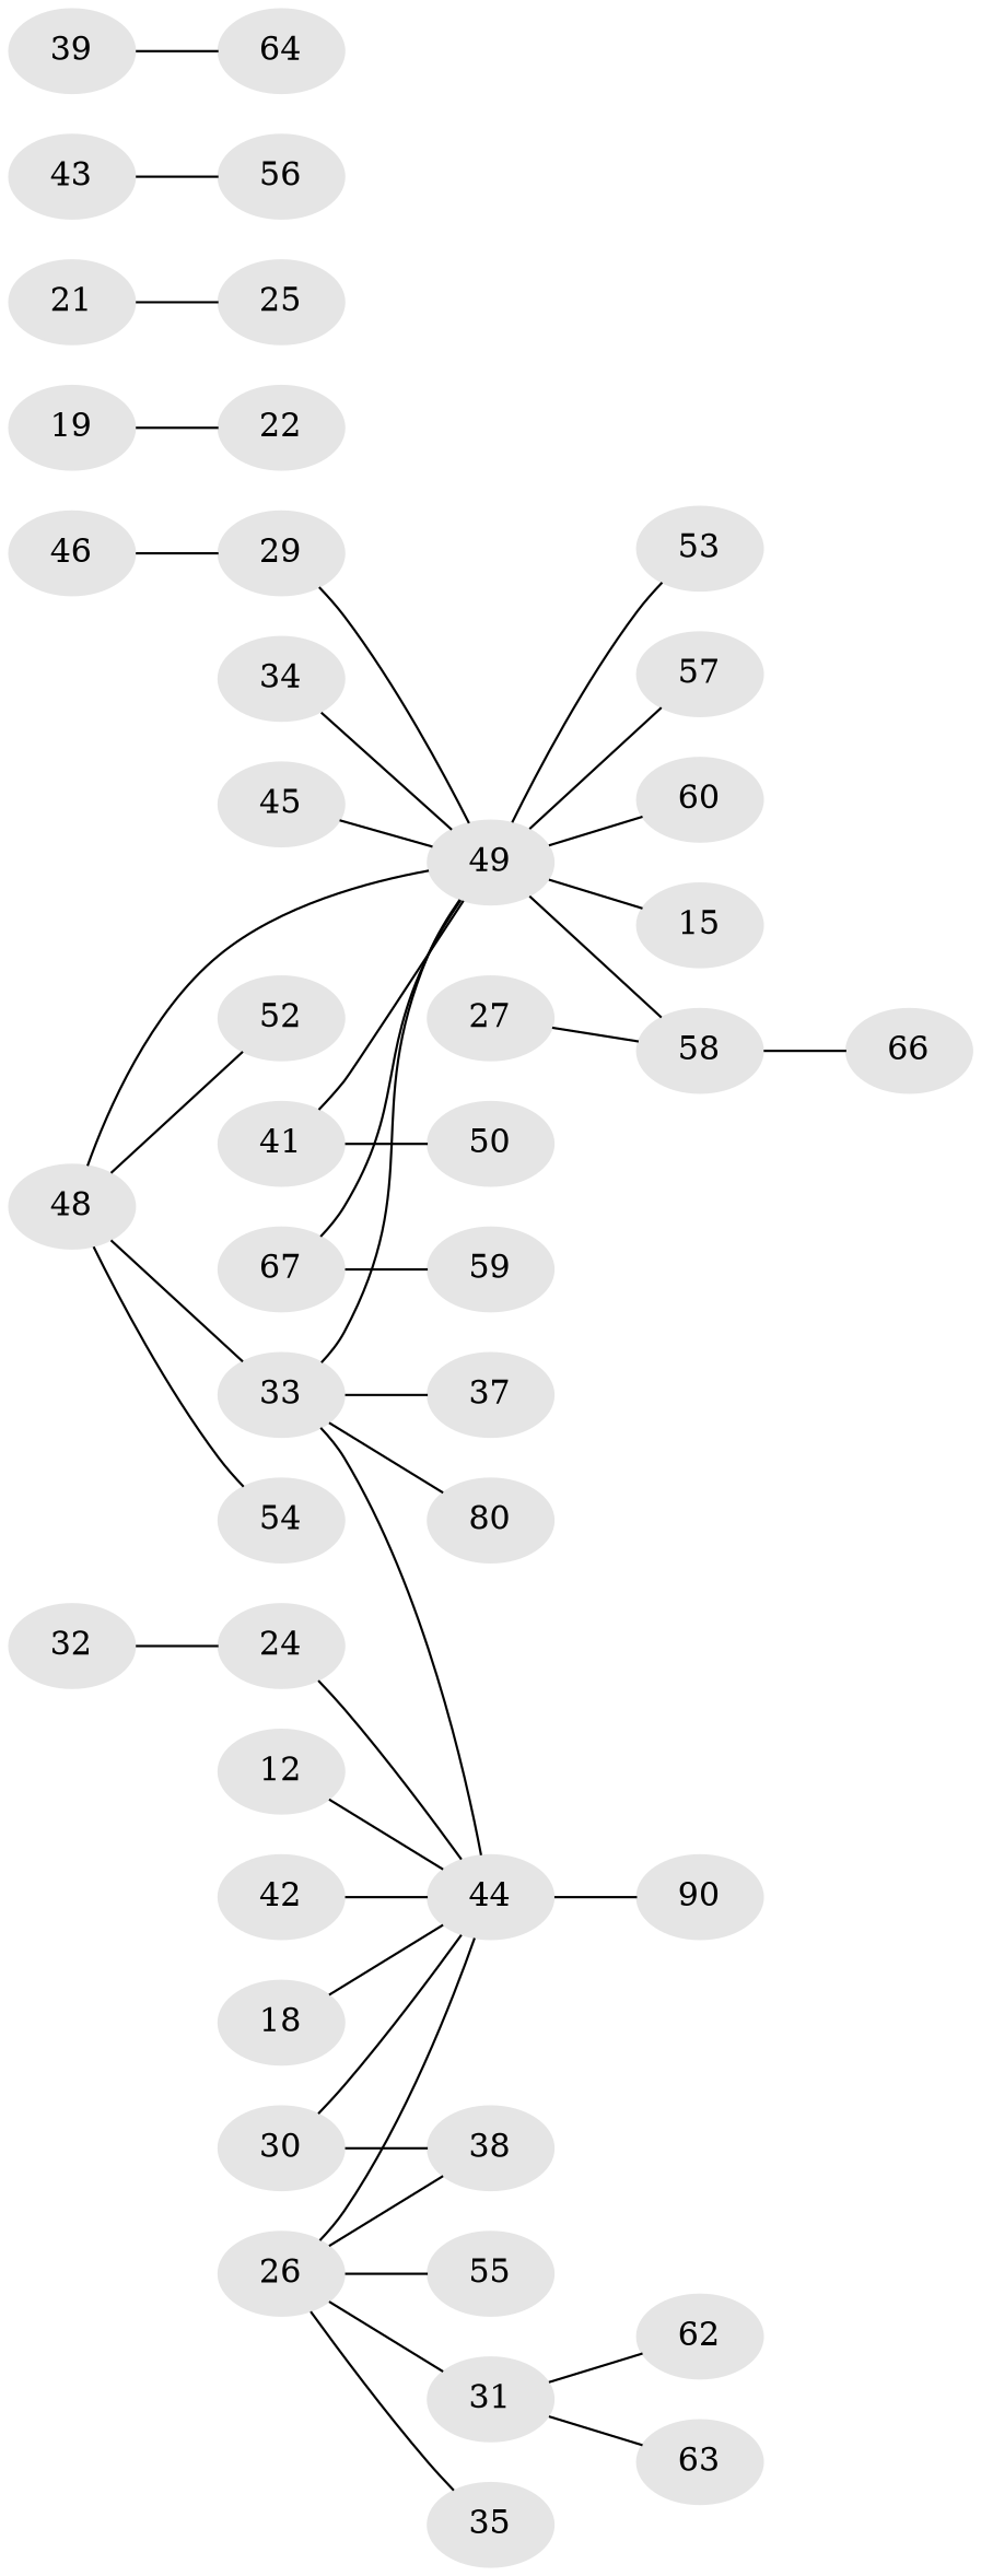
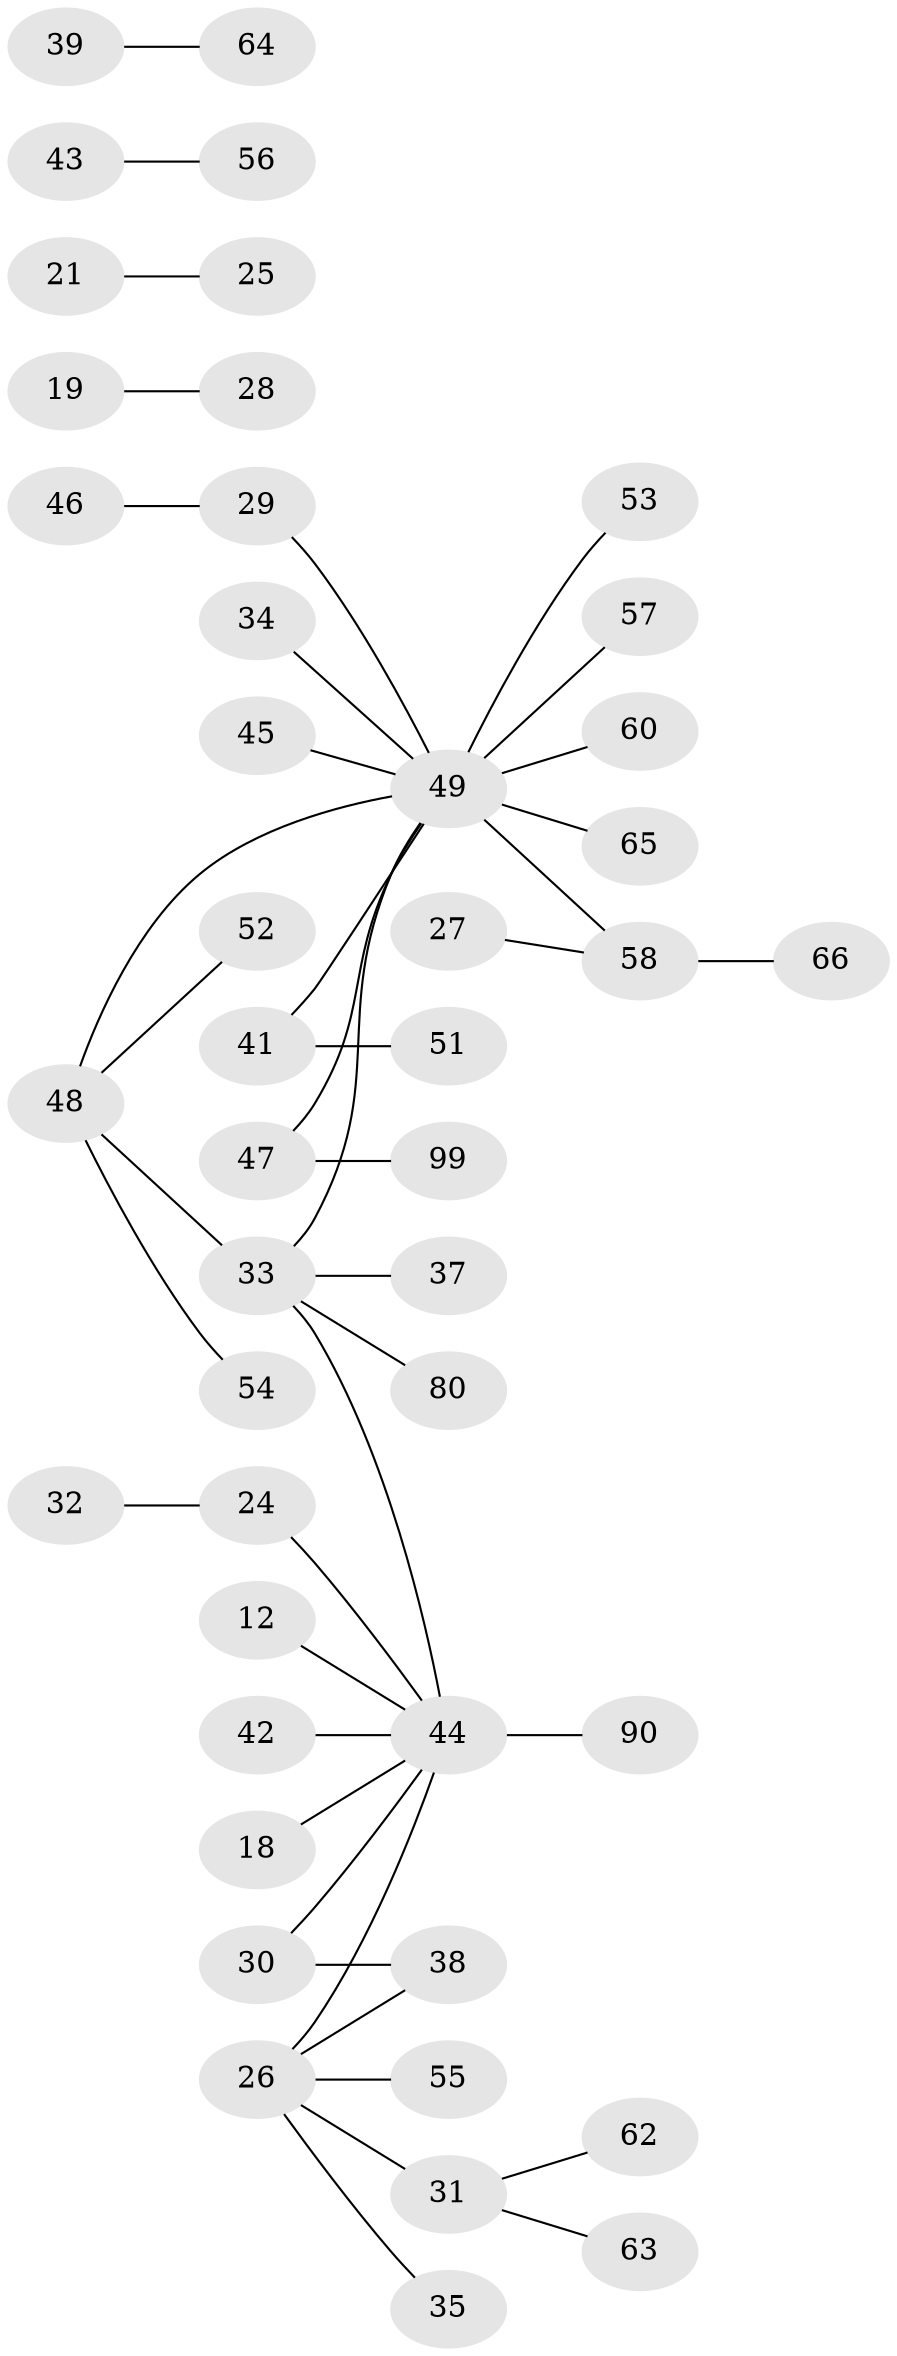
  graph {
    rankdir=LR
    node [color=gray90 style=filled]
    44 [super="+8+17"]
    n2 [label=90]
    12
    18
    19
-   28 [label=22]
+   28
    21
    25
    33 [super="+4"]
    49 [super="+1+23+7+14+15+11+16+20+32+36"]
    37
    n12 [label=80]
    24 [super="+9"]
    n14 [label=32]
    26 [super="+13"]
    31
    35
    55
    38
    62
    63
    43
    56
    58 [super="+10"]
    66
    27
    53
    57
    60
-   65 [label=15]
+   65
    29
    30
    34
    39
    64
    41
-   51 [label=50]
+   51
    42
    45
    46
-   47 [label=67]
-   59
+   47
+   59 [label=99]
    48
    52
    54
    44 -- n2
    12 -- 44
    18 -- 44
    19 -- 28
    21 -- 25
    33 -- 44
    33 -- 49
    33 -- 37
    33 -- n12
    49 -- 58
    49 -- 53
    49 -- 57
    49 -- 60
    49 -- 65
    24 -- 44
    n14 -- 24
    26 -- 44
    26 -- 31
    26 -- 35
    26 -- 55
    26 -- 38
    31 -- 62
    31 -- 63
    43 -- 56
    58 -- 66
    27 -- 58
    29 -- 49
    30 -- 44
    30 -- 38
    34 -- 49
    39 -- 64
    41 -- 49
    41 -- 51
    42 -- 44
    45 -- 49
    46 -- 29
    47 -- 49
    47 -- 59
    48 -- 33
    48 -- 49
    48 -- 52
    48 -- 54
  }
